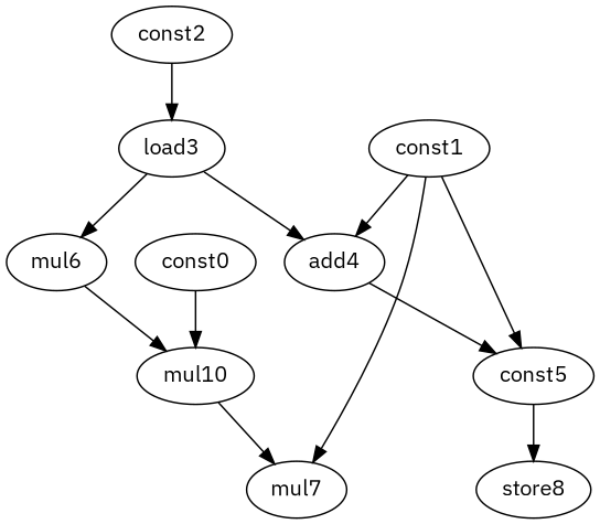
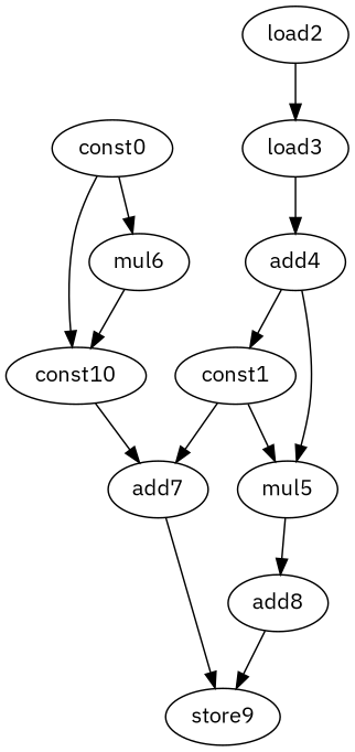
  digraph {
    fontname="IBM Plex Sans"
    node [fontname="IBM Plex Sans" opcode=mul]
    edge [fontname="IBM Plex Sans" operand=1]
    const0 [opcode=const]
-   mul10
-   add8 [opcode=add label=store8]
-   mul7
+   mul10 [label=const10]
+   add8 [opcode=add]
+   store9 [opcode=store]
+   mul7 [label=add7]
    const1 [opcode=const]
    add4 [opcode=add]
-   mul5 [label=const5]
-   const2 [opcode=const]
+   mul5
+   const2 [opcode=const label=load2]
    load3 [opcode=load]
    mul6
    const0 -> mul10 [operand=0]
    mul10 -> mul7
+   add8 -> store9
+   mul7 -> store9 [operand=0]
    const1 -> mul7 [operand=0]
-   const1 -> add4 [operand=0]
+   add4 -> const1 [operand=0]
    const1 -> mul5 [operand=0]
    add4 -> mul5
    mul5 -> add8
    const2 -> load3 [operand=0]
    load3 -> add4
-   load3 -> mul6
+   const0 -> mul6
    mul6 -> mul10
  }
